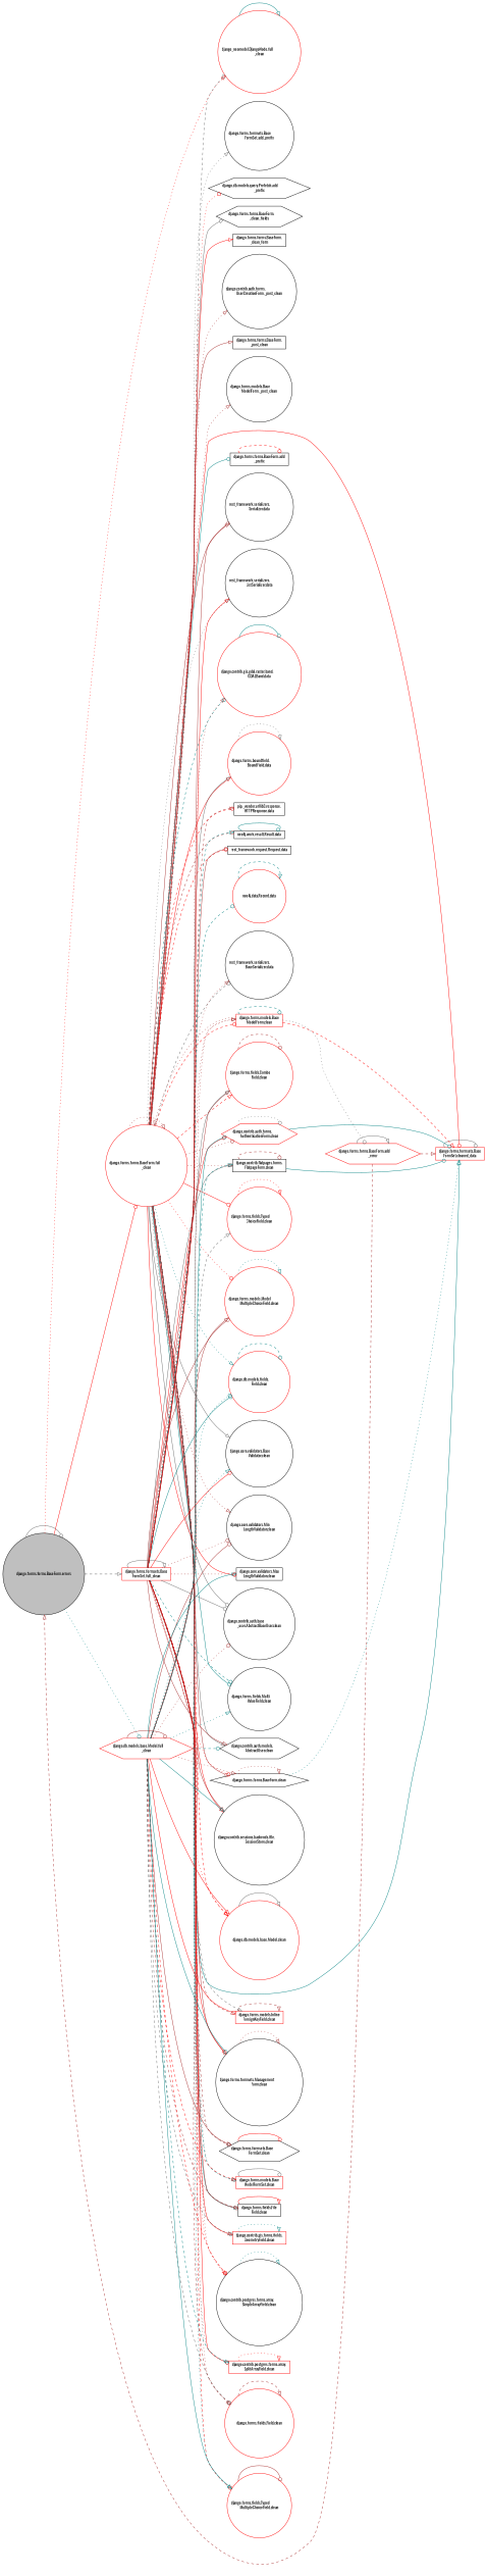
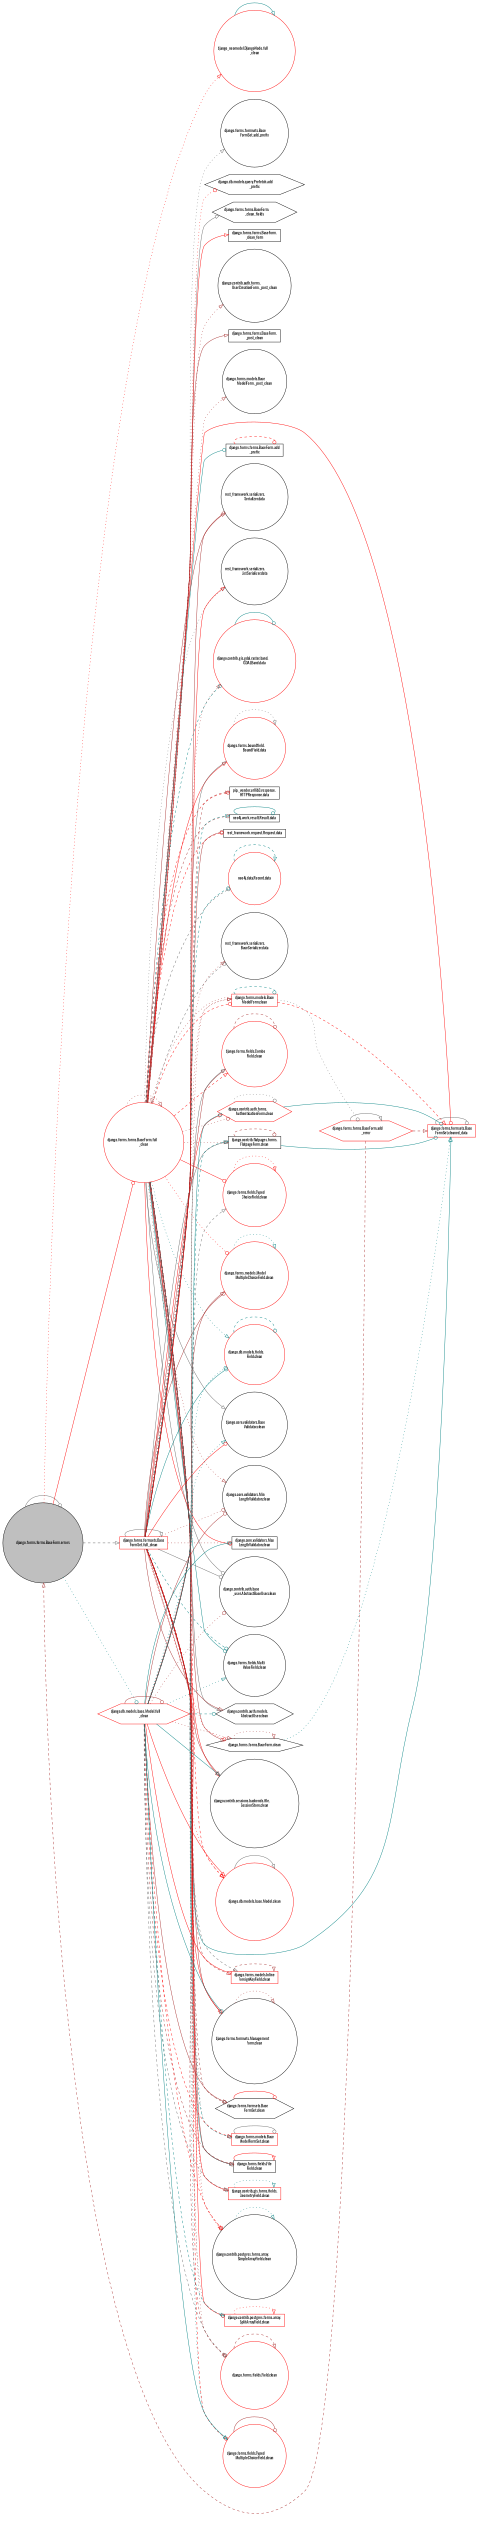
  digraph {
    fontname=Oswald
    rankdir=LR
    node [color=black fillcolor=white fontname=Oswald fontsize=10 shape=circle style=filled]
    edge [arrowhead=onormal color=brown fontname=Oswald fontsize=10 labelfontname=Helvetica labelfontsize=10 style=solid]
    n1 [fillcolor=grey75 fontcolor=black height=0.2 label="django.forms.forms.BaseForm.errors" width=0.4]
    n2 [color=red height=0.2 label="django.forms.forms.BaseForm.full\l_clean" width=0.4]
    n3 [color=red height=0.2 label="django.forms.formsets.Base\lFormSet.full_clean" shape=box width=0.4]
    n4 [color=red height=0.2 label="django_neomodel.DjangoNode.full\l_clean" width=0.4]
    n5 [color=red height=0.2 label="django.db.models.base.Model.full\l_clean" shape=hexagon width=0.4]
    n6 [height=0.2 label="django.forms.forms.BaseForm.\l_clean_fields" shape=hexagon width=0.4]
    n7 [height=0.2 label="django.forms.forms.BaseForm.\l_clean_form" shape=box width=0.4]
    n8 [height=0.2 label="django.contrib.auth.forms.\lUserCreationForm._post_clean" width=0.4]
    n9 [height=0.2 label="django.forms.forms.BaseForm.\l_post_clean" shape=box width=0.4]
    n10 [height=0.2 label="django.forms.models.Base\lModelForm._post_clean" width=0.4]
    n11 [color=red height=0.2 label="django.forms.formsets.Base\lFormSet.cleaned_data" shape=box width=0.4]
    n12 [height=0.2 label="django.forms.forms.BaseForm.add\l_prefix" shape=box width=0.4]
    n13 [height=0.2 label="django.forms.formsets.Base\lFormSet.add_prefix" width=0.4]
    n14 [height=0.2 label="django.db.models.query.Prefetch.add\l_prefix" shape=hexagon width=0.4]
    n15 [height=0.2 label="django.contrib.auth.base\l_user.AbstractBaseUser.clean" width=0.4]
    n16 [color=red height=0.2 label="django.contrib.auth.forms.\lAuthenticationForm.clean" shape=hexagon width=0.4]
    n17 [height=0.2 label="django.contrib.auth.models.\lAbstractUser.clean" shape=hexagon width=0.4]
    n18 [height=0.2 label="django.contrib.flatpages.forms.\lFlatpageForm.clean" shape=box width=0.4]
    n19 [height=0.2 label="django.contrib.sessions.backends.file.\lSessionStore.clean" width=0.4]
    n20 [color=red height=0.2 label="django.db.models.base.Model.clean" width=0.4]
    n21 [height=0.2 label="django.forms.forms.BaseForm.clean" shape=hexagon width=0.4]
    n22 [height=0.2 label="django.forms.formsets.Management\lForm.clean" width=0.4]
    n23 [height=0.2 label="django.forms.formsets.Base\lFormSet.clean" shape=hexagon width=0.4]
    n24 [color=red height=0.2 label="django.forms.models.Base\lModelForm.clean" shape=box width=0.4]
    n25 [color=red height=0.2 label="django.forms.models.Base\lModelFormSet.clean" shape=box width=0.4]
    n26 [height=0.2 label="django.forms.fields.File\lField.clean" shape=box width=0.4]
    n27 [color=red height=0.2 label="django.contrib.gis.forms.fields.\lGeometryField.clean" shape=box width=0.4]
    n28 [height=0.2 label="django.contrib.postgres.forms.array.\lSimpleArrayField.clean" width=0.4]
    n29 [color=red height=0.2 label="django.contrib.postgres.forms.array.\lSplitArrayField.clean" shape=box width=0.4]
    n30 [color=red height=0.2 label="django.forms.fields.Field.clean" width=0.4]
    n31 [color=red height=0.2 label="django.forms.fields.Typed\lChoiceField.clean" width=0.4]
    n32 [color=red height=0.2 label="django.forms.fields.Typed\lMultipleChoiceField.clean" width=0.4]
    n33 [color=red height=0.2 label="django.forms.fields.Combo\lField.clean" width=0.4]
    n34 [height=0.2 label="django.forms.fields.Multi\lValueField.clean" width=0.4]
    n35 [color=red height=0.2 label="django.forms.models.Inline\lForeignKeyField.clean" shape=box width=0.4]
    n36 [color=red height=0.2 label="django.forms.models.Model\lMultipleChoiceField.clean" width=0.4]
    n37 [color=red height=0.2 label="django.db.models.fields.\lField.clean" width=0.4]
    n38 [height=0.2 label="django.core.validators.Base\lValidator.clean" width=0.4]
    n39 [height=0.2 label="django.core.validators.Min\lLengthValidator.clean" width=0.4]
    n40 [height=0.2 label="django.core.validators.Max\lLengthValidator.clean" shape=box width=0.4]
    n41 [color=red height=0.2 label="django.forms.boundfield.\lBoundField.data" width=0.4]
    n42 [height=0.2 label="pip._vendor.urllib3.response.\lHTTPResponse.data" shape=box width=0.4]
    n43 [height=0.2 label="neo4j.work.result.Result.data" shape=box width=0.4]
    n44 [height=0.2 label="rest_framework.request.Request.data" shape=box width=0.4]
    n45 [color=red height=0.2 label="neo4j.data.Record.data" width=0.4]
    n46 [height=0.2 label="rest_framework.serializers.\lBaseSerializer.data" width=0.4]
    n47 [height=0.2 label="rest_framework.serializers.\lSerializer.data" width=0.4]
    n48 [height=0.2 label="rest_framework.serializers.\lListSerializer.data" width=0.4]
    n49 [color=red height=0.2 label="django.contrib.gis.gdal.raster.band.\lGDALBand.data" width=0.4]
    n50 [color=red height=0.2 label="django.forms.forms.BaseForm.add\l_error" shape=hexagon width=0.4]
    n1 -> n1 [arrowhead=odot color=gray40]
    n1 -> n2 [arrowhead=odot color=red]
    n1 -> n3 [color=gray40 style=dashed]
    n1 -> n4 [color=red style=dotted]
    n1 -> n5 [arrowhead=odot color=teal style=dotted]
    n2 -> n2 [style=dotted]
    n2 -> n6 [color=gray40]
    n2 -> n7 [color=red]
    n2 -> n8 [style=dotted]
    n2 -> n9
    n2 -> n10 [style=dotted]
    n2 -> n11 [arrowhead=odot color=red]
    n2 -> n12 [arrowhead=odot color=teal]
    n2 -> n13 [color=gray40 style=dotted]
    n2 -> n14 [arrowhead=odot color=red style=dotted]
    n2 -> n15 [arrowhead=odot color=gray40]
    n2 -> n16 [arrowhead=odot style=dotted]
    n2 -> n17 [color=gray40]
    n2 -> n18 [style=dotted]
    n2 -> n19 [color=red]
    n2 -> n20 [color=red style=dashed]
    n2 -> n21 [arrowhead=odot]
    n2 -> n22 [arrowhead=odot]
    n2 -> n23 [arrowhead=odot style=dashed]
    n2 -> n24 [arrowhead=odot color=red style=dashed]
    n2 -> n25 [color=teal style=dashed]
    n2 -> n26 [color=teal]
    n2 -> n27 [arrowhead=odot color=gray40 style=dotted]
    n2 -> n28 [arrowhead=odot style=dotted]
    n2 -> n29 [arrowhead=odot color=red]
    n2 -> n30 [style=dotted]
    n2 -> n31 [arrowhead=odot color=red]
    n2 -> n32 [color=teal style=dotted]
    n2 -> n33 [color=red style=dashed]
    n2 -> n34 [arrowhead=odot color=teal]
    n2 -> n35 [color=gray40 style=dashed]
    n2 -> n36 [arrowhead=odot color=red style=dotted]
    n2 -> n37 [color=teal style=dotted]
    n2 -> n38 [color=gray40]
    n2 -> n39 [style=dotted]
    n2 -> n40 [arrowhead=odot color=red]
    n2 -> n41 [color=red]
    n2 -> n42 [arrowhead=odot color=red style=dashed]
    n2 -> n43 [arrowhead=odot style=dashed]
    n2 -> n44 [arrowhead=odot color=red style=dashed]
-   n2 -> n4 [arrowhead=odot color=gray40 style=dashed]
+   n2 -> n45 [arrowhead=odot color=gray40 style=dashed]
    n2 -> n46 [arrowhead=odot color=gray40 style=dashed]
    n2 -> n47
    n2 -> n48 [color=gray40 style=dotted]
    n2 -> n49 [arrowhead=odot color=teal style=dashed]
    n3 -> n3 [color=gray40]
    n3 -> n11 [color=teal]
    n3 -> n15 [arrowhead=odot color=gray40]
    n3 -> n16 [color=red]
    n3 -> n17
    n3 -> n18 [arrowhead=odot color=gray40]
    n3 -> n19
    n3 -> n20 [color=red style=dotted]
    n3 -> n21 [arrowhead=odot color=red style=dotted]
    n3 -> n22 [color=red]
    n3 -> n23 [arrowhead=odot color=gray40 style=dotted]
    n3 -> n24 [style=dotted]
    n3 -> n25 [arrowhead=odot color=gray40 style=dotted]
    n3 -> n26 [arrowhead=odot]
    n3 -> n27 [color=red]
    n3 -> n28 [color=red style=dotted]
    n3 -> n29 [arrowhead=odot color=gray40 style=dotted]
    n3 -> n30 [arrowhead=odot style=dashed]
    n3 -> n32 [arrowhead=odot color=red style=dashed]
    n3 -> n33
    n3 -> n34 [arrowhead=odot color=teal style=dashed]
    n3 -> n35 [style=dashed]
    n3 -> n36 [arrowhead=odot]
    n3 -> n37 [arrowhead=odot color=teal]
    n3 -> n38 [arrowhead=odot color=red]
    n3 -> n39 [arrowhead=odot style=dotted]
    n3 -> n40 [arrowhead=odot style=dotted]
    n3 -> n41 [color=gray40]
    n3 -> n42 [style=dashed]
    n3 -> n43 [color=teal style=dashed]
    n3 -> n44 [arrowhead=odot]
    n3 -> n45 [arrowhead=odot color=teal style=dashed]
    n3 -> n46 [style=dotted]
    n3 -> n47 [arrowhead=odot]
    n3 -> n48 [color=red]
    n3 -> n49 [style=dotted]
    n4 -> n4 [color=teal]
    n5 -> n5 [arrowhead=odot]
    n5 -> n15 [arrowhead=odot style=dotted]
    n5 -> n16 [arrowhead=odot color=teal]
    n5 -> n17 [arrowhead=odot color=teal style=dashed]
    n5 -> n18 [color=teal style=dashed]
    n5 -> n19 [color=teal]
    n5 -> n20 [color=red]
    n5 -> n21 [style=dotted]
    n5 -> n22 [arrowhead=odot color=teal]
    n5 -> n23
    n5 -> n24 [style=dotted]
    n5 -> n25 [color=red style=dashed]
    n5 -> n26 [style=dashed]
    n5 -> n27 [color=gray40 style=dashed]
    n5 -> n28 [arrowhead=odot color=red style=dashed]
    n5 -> n29 [color=teal style=dashed]
    n5 -> n30 [arrowhead=odot color=gray40 style=dashed]
    n5 -> n31 [color=gray40 style=dashed]
    n5 -> n32 [color=teal]
    n5 -> n33 [color=gray40]
    n5 -> n34 [color=teal style=dotted]
    n5 -> n35 [arrowhead=odot color=red]
    n5 -> n36
    n5 -> n37 [arrowhead=odot color=teal style=dotted]
    n5 -> n38 [color=teal style=dotted]
    n5 -> n39 [arrowhead=odot]
    n5 -> n40 [color=teal]
    n11 -> n11 [arrowhead=odot color=gray40]
    n12 -> n12 [arrowhead=odot color=red style=dashed]
    n16 -> n11 [arrowhead=odot color=teal]
    n16 -> n16 [arrowhead=odot color=gray40 style=dotted]
    n18 -> n11 [arrowhead=odot color=teal]
    n18 -> n18 [arrowhead=odot style=dashed]
    n20 -> n20 [color=gray40]
    n21 -> n11 [color=teal style=dotted]
    n21 -> n21 [style=dotted]
    n22 -> n22 [style=dotted]
    n23 -> n23 [arrowhead=odot color=red]
    n24 -> n2 [style=dotted]
    n24 -> n11 [color=red style=dashed]
    n24 -> n24 [arrowhead=odot color=teal style=dashed]
    n24 -> n50 [arrowhead=odot color=gray40 style=dotted]
    n25 -> n25 [arrowhead=odot color=gray40]
    n26 -> n26 [color=red]
    n27 -> n27 [color=teal style=dotted]
    n28 -> n28 [color=teal style=dotted]
    n29 -> n29 [color=red style=dotted]
    n30 -> n30 [style=dashed]
    n31 -> n31 [color=red style=dotted]
    n32 -> n32 [arrowhead=odot]
    n33 -> n33 [arrowhead=odot style=dashed]
    n35 -> n35 [style=dashed]
    n36 -> n36 [color=teal style=dotted]
    n37 -> n37 [arrowhead=odot color=teal style=dashed]
    n41 -> n41 [color=gray40 style=dotted]
    n43 -> n43 [arrowhead=odot color=teal]
    n45 -> n45 [color=teal style=dashed]
    n49 -> n49 [arrowhead=odot color=teal]
    n50 -> n1 [style=dashed]
    n50 -> n11 [style=dashed]
    n50 -> n50 [color=gray40]
  }
